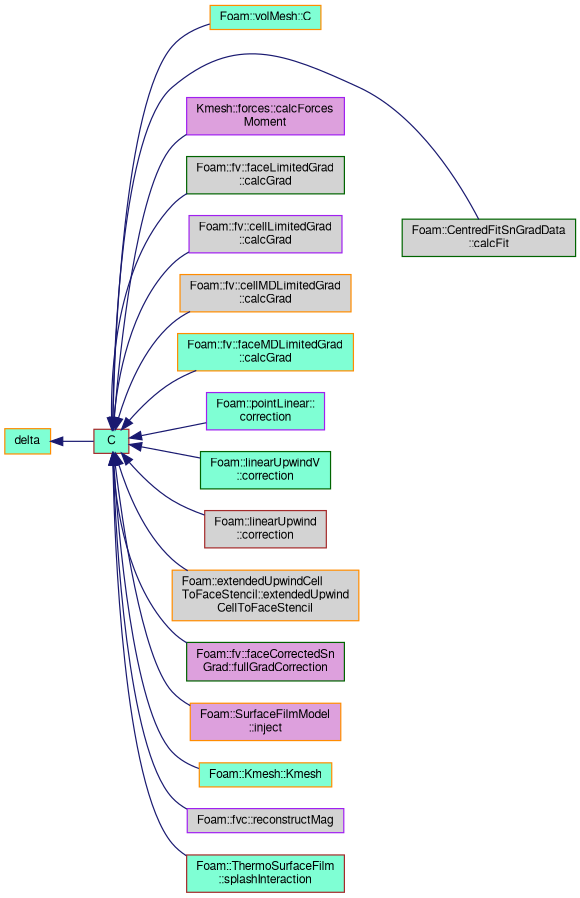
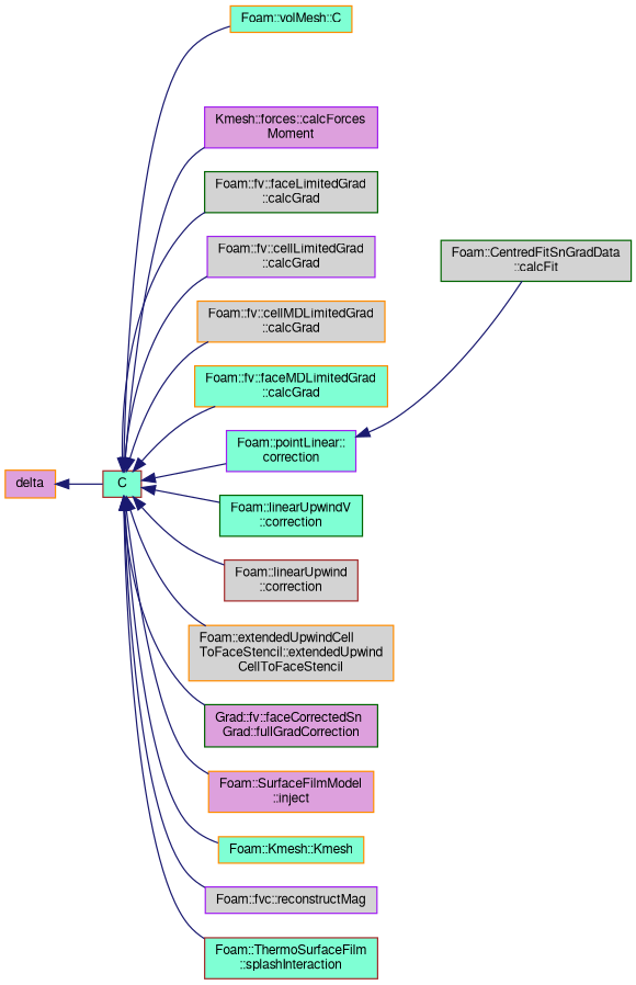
  digraph {
    rankdir=LR
    node [color=darkorange fillcolor=aquamarine fontname=FreeSans fontsize=10 shape=record style=filled]
    edge [color=midnightblue dir=back fontname=FreeSans fontsize=10 labelfontname=FreeSans labelfontsize=10 style=solid]
    n1 [color=brown fontcolor=black height=0.2 label=C width=0.4]
    n2 [height=0.2 label="Foam::volMesh::C" width=0.4]
    n3 [color=darkgreen fillcolor=lightgrey height=0.2 label="Foam::CentredFitSnGradData\l::calcFit" width=0.4]
    n4 [color=purple fillcolor=plum height=0.2 label="Kmesh::forces::calcForces\lMoment" width=0.4]
    n5 [color=darkgreen fillcolor=lightgrey height=0.2 label="Foam::fv::faceLimitedGrad\l::calcGrad" width=0.4]
    n6 [color=purple fillcolor=lightgrey height=0.2 label="Foam::fv::cellLimitedGrad\l::calcGrad" width=0.4]
    n7 [fillcolor=lightgrey height=0.2 label="Foam::fv::cellMDLimitedGrad\l::calcGrad" width=0.4]
    n8 [height=0.2 label="Foam::fv::faceMDLimitedGrad\l::calcGrad" width=0.4]
    n9 [color=purple height=0.2 label="Foam::pointLinear::\lcorrection" width=0.4]
    n10 [color=darkgreen height=0.2 label="Foam::linearUpwindV\l::correction" width=0.4]
    n11 [color=brown fillcolor=lightgrey height=0.2 label="Foam::linearUpwind\l::correction" width=0.4]
    n12 [fillcolor=lightgrey height=0.2 label="Foam::extendedUpwindCell\lToFaceStencil::extendedUpwind\lCellToFaceStencil" width=0.4]
-   n13 [color=darkgreen fillcolor=plum height=0.2 label="Foam::fv::faceCorrectedSn\lGrad::fullGradCorrection" width=0.4]
+   n13 [color=darkgreen fillcolor=plum height=0.2 label="Grad::fv::faceCorrectedSn\lGrad::fullGradCorrection" width=0.4]
    n14 [fillcolor=plum height=0.2 label="Foam::SurfaceFilmModel\l::inject" width=0.4]
    n15 [height=0.2 label="Foam::Kmesh::Kmesh" width=0.4]
    n16 [color=purple fillcolor=lightgrey height=0.2 label="Foam::fvc::reconstructMag" width=0.4]
    n17 [color=brown height=0.2 label="Foam::ThermoSurfaceFilm\l::splashInteraction" width=0.4]
-   n18 [height=0.2 label=delta width=0.4]
+   n18 [fillcolor=plum height=0.2 label=delta width=0.4]
    n1 -> n2
-   n1 -> n3
+   n9 -> n3
    n1 -> n4
    n1 -> n5
    n1 -> n6
    n1 -> n7
    n1 -> n8
    n1 -> n9
    n1 -> n10
    n1 -> n11
    n1 -> n12
    n1 -> n13
    n1 -> n14
    n1 -> n15
    n1 -> n16
    n1 -> n17
    n18 -> n1
  }
